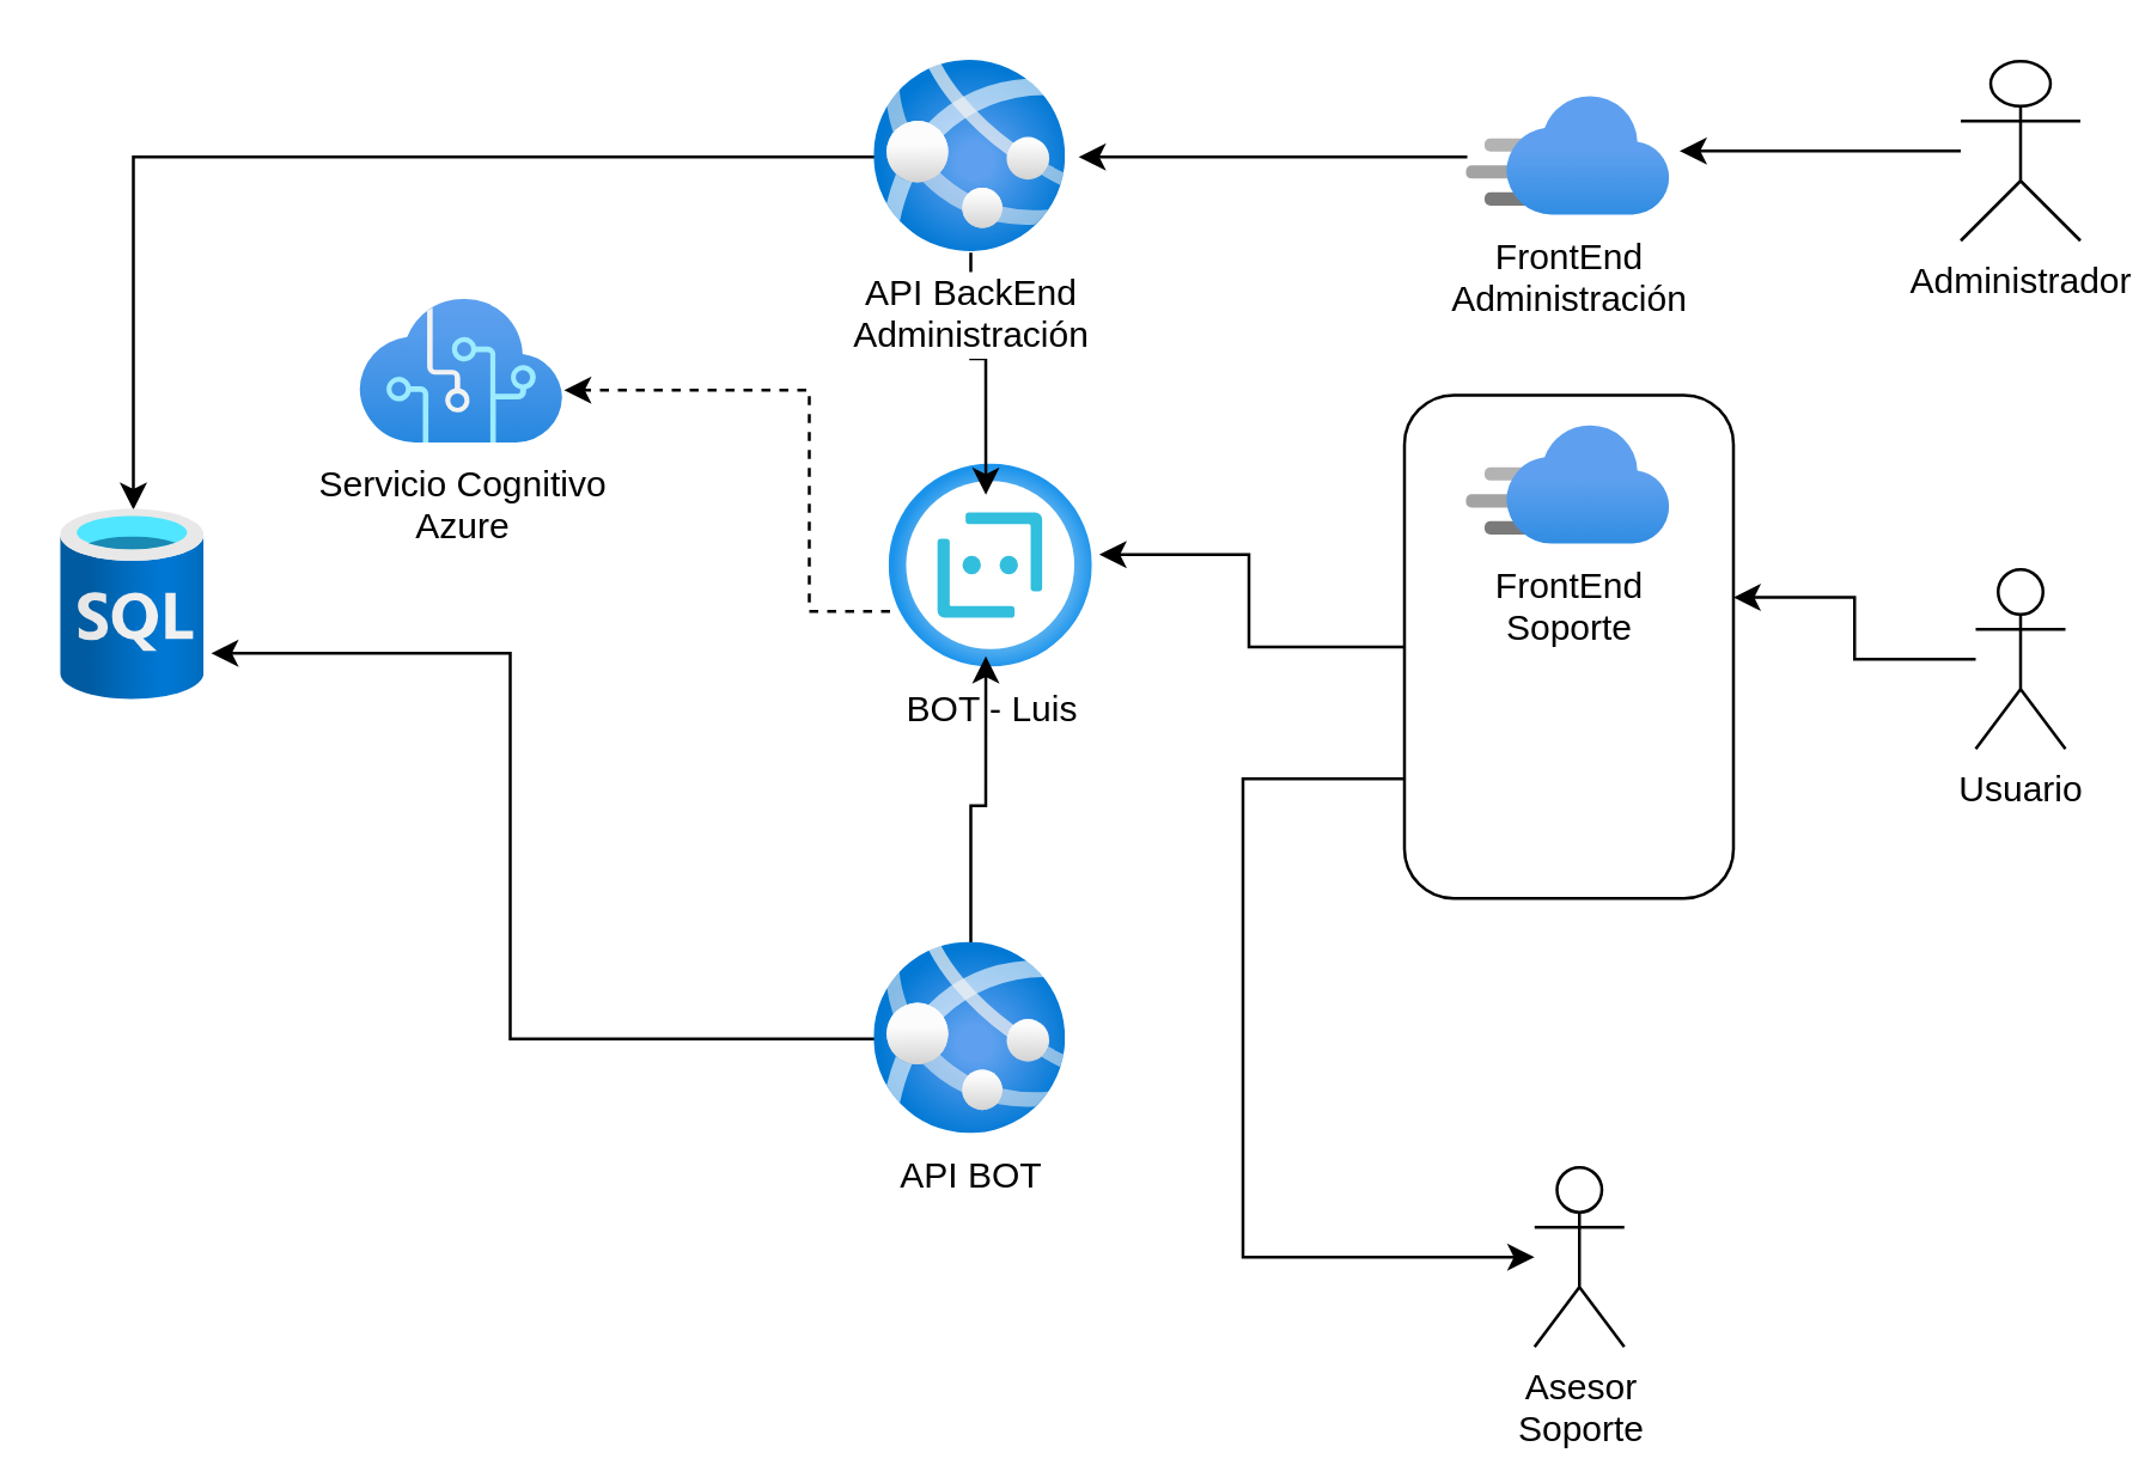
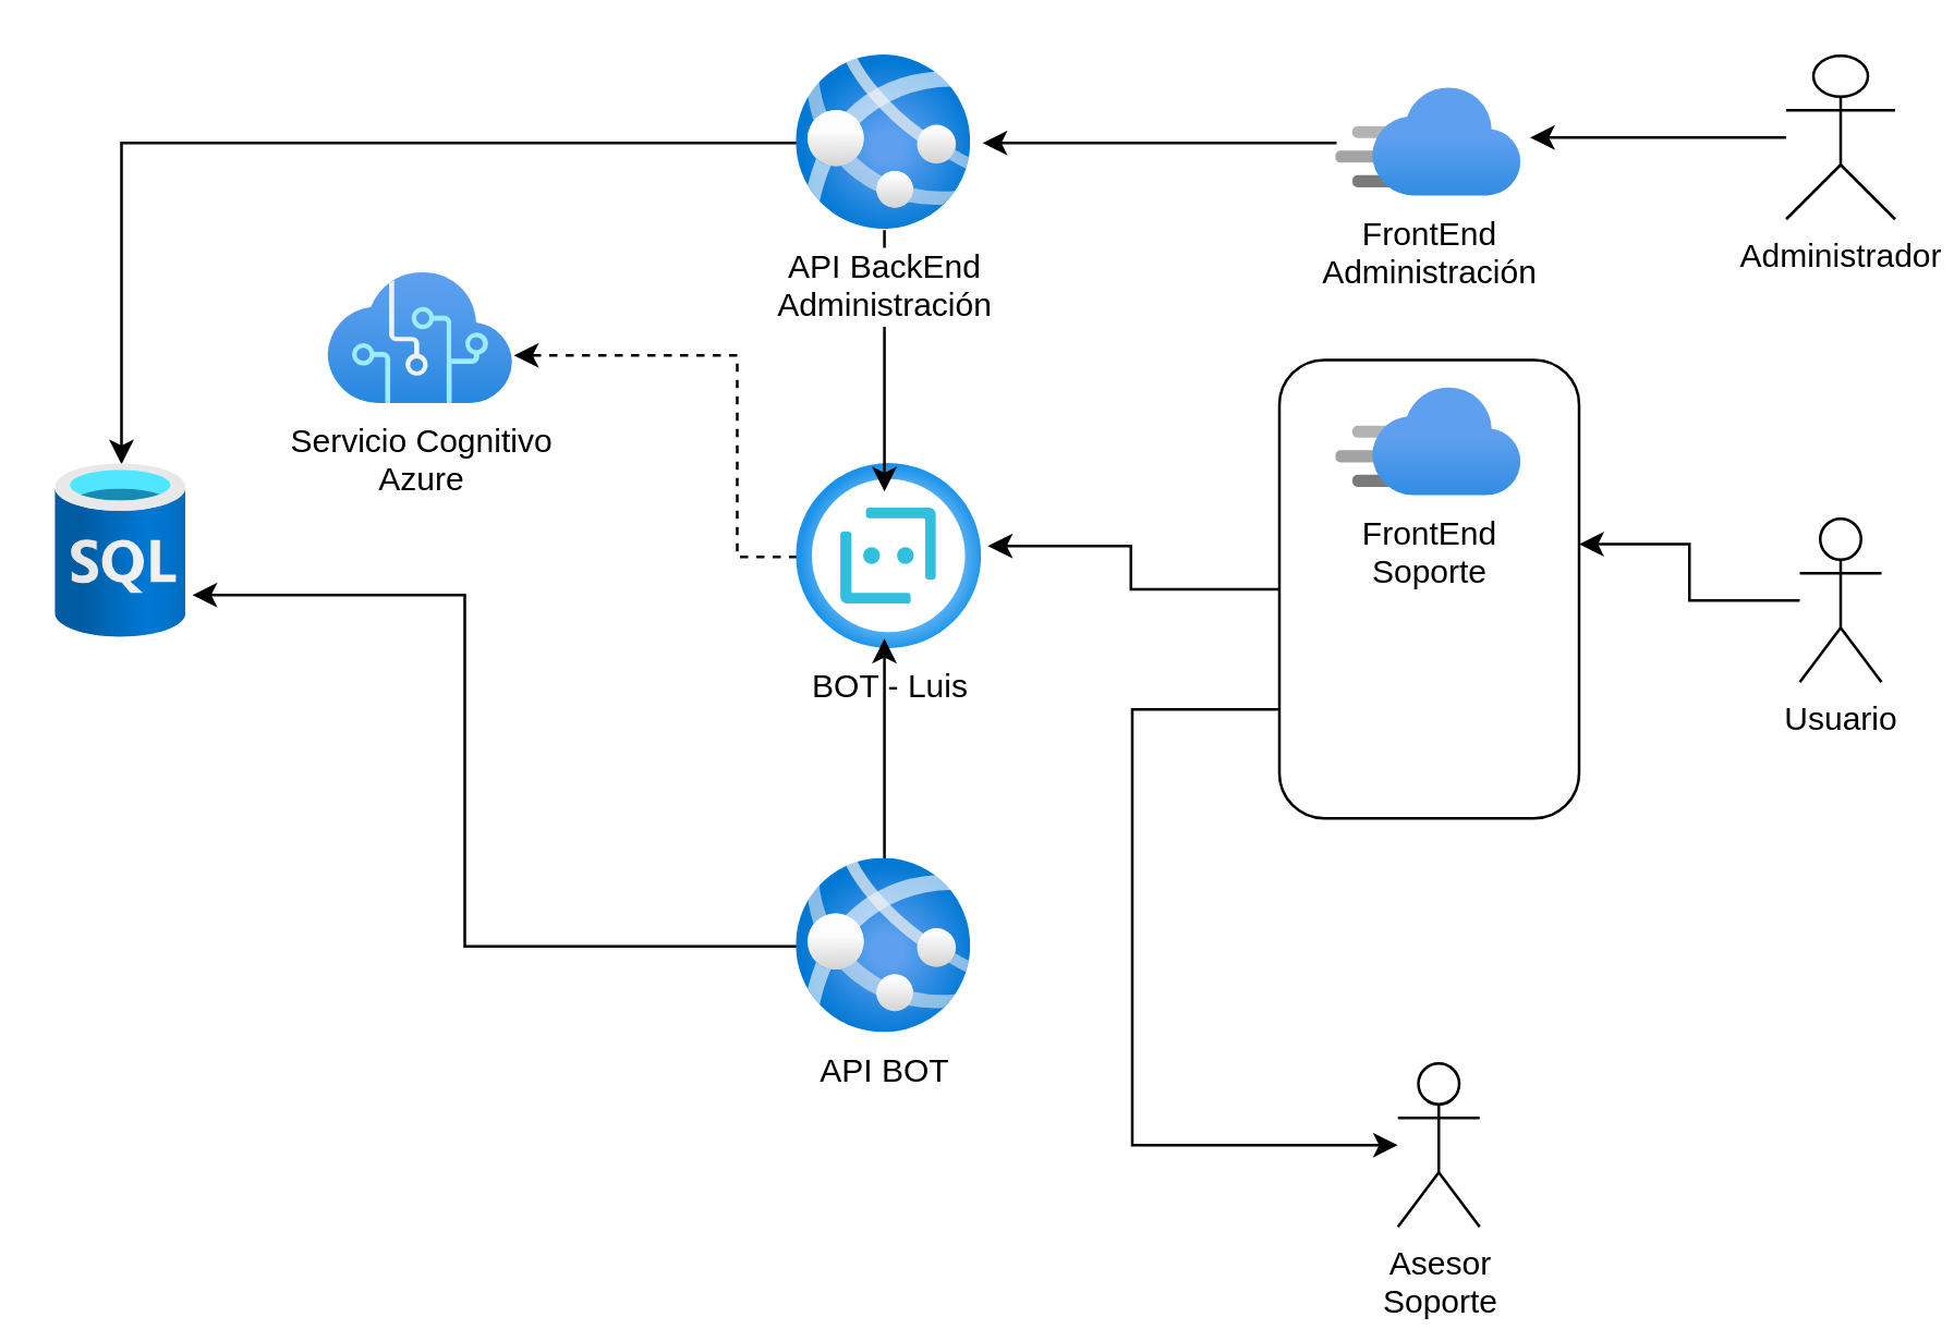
  <mxCell id="0" />
  <mxCell id="1" parent="0" />
  <mxCell id="2" style="edgeStyle=orthogonalEdgeStyle;rounded=0;orthogonalLoop=1;jettySize=auto;html=1;entryX=1.029;entryY=0.441;entryDx=0;entryDy=0;entryPerimeter=0;" edge="1" parent="1" source="4" target="6"><mxGeometry relative="1" as="geometry" /></mxCell>
  <mxCell id="3" style="edgeStyle=orthogonalEdgeStyle;rounded=0;orthogonalLoop=1;jettySize=auto;html=1;" edge="1" parent="1" source="4" target="24"><mxGeometry relative="1" as="geometry"><Array as="points"><mxPoint x="415" y="260" /></Array></mxGeometry></mxCell>
  <mxCell id="4" value="" style="rounded=1;whiteSpace=wrap;html=1;" vertex="1" parent="1"><mxGeometry x="469" y="131.66" width="110" height="168.34" as="geometry" /></mxCell>
  <mxCell id="5" style="edgeStyle=orthogonalEdgeStyle;rounded=0;orthogonalLoop=1;jettySize=auto;html=1;dashed=1;" edge="1" parent="1" source="6" target="21"><mxGeometry relative="1" as="geometry"><Array as="points"><mxPoint x="270" y="204" /><mxPoint x="270" y="130" /></Array></mxGeometry></mxCell>
- <mxCell id="6" value="BOT - Luis" style="aspect=fixed;html=1;points=[];align=center;image;fontSize=12;image=img/lib/azure2/ai_machine_learning/Bot_Services.svg;" vertex="1" parent="1"><mxGeometry x="297" y="155" width="68" height="68" as="geometry" /></mxCell>
+ <mxCell id="6" value="BOT - Luis" style="aspect=fixed;html=1;points=[];align=center;image;fontSize=12;image=img/lib/azure2/ai_machine_learning/Bot_Services.svg;" vertex="1" parent="1"><mxGeometry x="292" y="170" width="68" height="68" as="geometry" /></mxCell>
  <mxCell id="7" style="edgeStyle=orthogonalEdgeStyle;rounded=0;orthogonalLoop=1;jettySize=auto;html=1;entryX=1.044;entryY=0.45;entryDx=0;entryDy=0;entryPerimeter=0;" edge="1" parent="1" source="8" target="20"><mxGeometry relative="1" as="geometry" /></mxCell>
  <mxCell id="8" value="Administrador" style="shape=umlActor;verticalLabelPosition=bottom;verticalAlign=top;html=1;" vertex="1" parent="1"><mxGeometry x="655" y="20" width="40" height="60" as="geometry" /></mxCell>
  <mxCell id="9" style="edgeStyle=orthogonalEdgeStyle;rounded=0;orthogonalLoop=1;jettySize=auto;html=1;entryX=1;entryY=0.402;entryDx=0;entryDy=0;entryPerimeter=0;" edge="1" parent="1" source="10" target="4"><mxGeometry relative="1" as="geometry" /></mxCell>
  <mxCell id="10" value="Usuario" style="shape=umlActor;verticalLabelPosition=bottom;verticalAlign=top;html=1;" vertex="1" parent="1"><mxGeometry x="660" y="190" width="30" height="60" as="geometry" /></mxCell>
  <mxCell id="11" style="edgeStyle=orthogonalEdgeStyle;rounded=0;orthogonalLoop=1;jettySize=auto;html=1;" edge="1" parent="1" source="13" target="17"><mxGeometry relative="1" as="geometry" /></mxCell>
  <mxCell id="12" style="edgeStyle=orthogonalEdgeStyle;rounded=0;orthogonalLoop=1;jettySize=auto;html=1;entryX=0.471;entryY=0.147;entryDx=0;entryDy=0;entryPerimeter=0;" edge="1" parent="1" source="13" target="6"><mxGeometry relative="1" as="geometry" /></mxCell>
  <mxCell id="13" value="API BackEnd&lt;br&gt;Administración" style="aspect=fixed;html=1;points=[];align=center;image;fontSize=12;image=img/lib/azure2/app_services/App_Services.svg;" vertex="1" parent="1"><mxGeometry x="292" y="20" width="64" height="64" as="geometry" /></mxCell>
  <mxCell id="14" style="edgeStyle=orthogonalEdgeStyle;rounded=0;orthogonalLoop=1;jettySize=auto;html=1;entryX=1.042;entryY=0.75;entryDx=0;entryDy=0;entryPerimeter=0;" edge="1" parent="1" source="16" target="17"><mxGeometry relative="1" as="geometry"><mxPoint x="180" y="240" as="targetPoint" /><Array as="points"><mxPoint x="170" y="347" /><mxPoint x="170" y="218" /></Array></mxGeometry></mxCell>
  <mxCell id="15" style="edgeStyle=orthogonalEdgeStyle;rounded=0;orthogonalLoop=1;jettySize=auto;html=1;entryX=0.471;entryY=0.941;entryDx=0;entryDy=0;entryPerimeter=0;" edge="1" parent="1" source="16" target="6"><mxGeometry relative="1" as="geometry" /></mxCell>
  <mxCell id="16" value="API BOT" style="aspect=fixed;html=1;points=[];align=center;image;fontSize=12;image=img/lib/azure2/app_services/App_Services.svg;" vertex="1" parent="1"><mxGeometry x="292" y="315" width="64" height="64" as="geometry" /></mxCell>
  <mxCell id="17" value="" style="aspect=fixed;html=1;points=[];align=center;image;fontSize=12;image=img/lib/azure2/databases/SQL_Database.svg;" vertex="1" parent="1"><mxGeometry x="20" y="170" width="48" height="64" as="geometry" /></mxCell>
  <mxCell id="18" value="FrontEnd&lt;br&gt;Soporte" style="aspect=fixed;html=1;points=[];align=center;image;fontSize=12;image=img/lib/azure2/app_services/CDN_Profiles.svg;" vertex="1" parent="1"><mxGeometry x="490" y="142.03" width="68" height="40" as="geometry" /></mxCell>
  <mxCell id="19" style="edgeStyle=orthogonalEdgeStyle;rounded=0;orthogonalLoop=1;jettySize=auto;html=1;entryX=1.063;entryY=0.5;entryDx=0;entryDy=0;entryPerimeter=0;" edge="1" parent="1" source="20" target="13"><mxGeometry relative="1" as="geometry" /></mxCell>
  <mxCell id="20" value="FrontEnd&lt;br&gt;Administración" style="aspect=fixed;html=1;points=[];align=center;image;fontSize=12;image=img/lib/azure2/app_services/CDN_Profiles.svg;" vertex="1" parent="1"><mxGeometry x="490" y="32" width="68" height="40" as="geometry" /></mxCell>
  <mxCell id="21" value="Servicio Cognitivo&lt;br&gt;Azure" style="aspect=fixed;html=1;points=[];align=center;image;fontSize=12;image=img/lib/azure2/ai_machine_learning/Cognitive_Services.svg;" vertex="1" parent="1"><mxGeometry x="120" y="100" width="68" height="48" as="geometry" /></mxCell>
  <mxCell id="22" value="" style="shape=image;verticalLabelPosition=bottom;labelBackgroundColor=#ffffff;verticalAlign=top;aspect=fixed;imageAspect=0;image=https://www.idalsys.com/wp-content/uploads/2019/03/whatsapp-icon.png;" vertex="1" parent="1"><mxGeometry x="490" y="225.73" width="34" height="37.3" as="geometry" /></mxCell>
  <mxCell id="23" value="" style="shape=image;verticalLabelPosition=bottom;labelBackgroundColor=#ffffff;verticalAlign=top;aspect=fixed;imageAspect=0;image=https://upload.wikimedia.org/wikipedia/commons/thumb/1/1b/Facebook_icon.svg/1200px-Facebook_icon.svg.png;" vertex="1" parent="1"><mxGeometry x="530" y="227.38" width="34" height="34" as="geometry" /></mxCell>
  <mxCell id="24" value="Asesor&lt;br&gt;Soporte" style="shape=umlActor;verticalLabelPosition=bottom;verticalAlign=top;html=1;outlineConnect=0;" vertex="1" parent="1"><mxGeometry x="512.5" y="390" width="30" height="60" as="geometry" /></mxCell>
